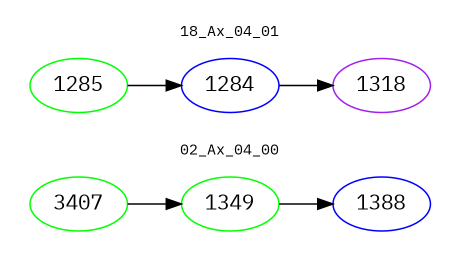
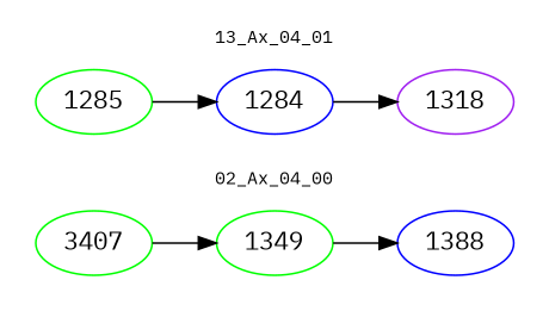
  digraph {
    fontname="IBM Plex Mono"
    rankdir=LR
    node [color=green fontname="IBM Plex Mono"]
    edge [color=black fontname="IBM Plex Mono"]
    n1 [label=3407]
    n2 [label=1349]
    n3 [color=blue label=1388]
    n4 [label=1285]
    n5 [color=blue label=1284]
    n6 [color=purple label=1318]
    subgraph cluster_1 {
      color=white
      fontsize=10
      label="02_Ax_04_00"
      n1
      n2
      n3
    }
    subgraph cluster_2 {
      color=white
      fontsize=10
-     label="18_Ax_04_01"
+     label="13_Ax_04_01"
      n4
      n5
      n6
    }
    n1 -> n2
    n2 -> n3
    n4 -> n5
    n5 -> n6
  }
